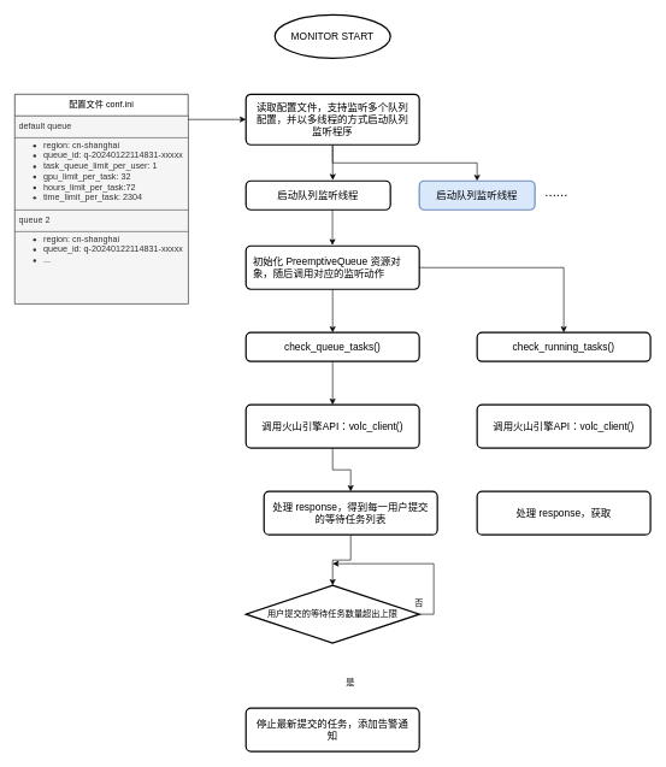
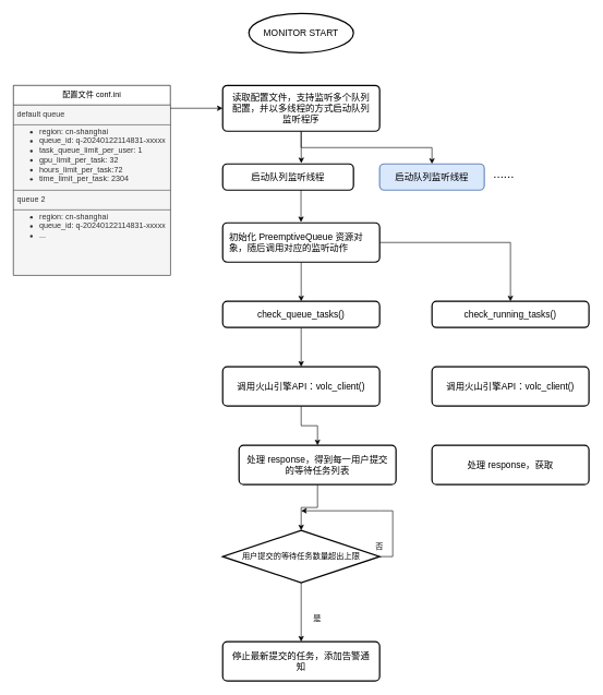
  <mxCell id="0" />
  <mxCell id="1" parent="0" />
  <mxCell id="2" value="MONITOR START" style="strokeWidth=2;html=1;shape=mxgraph.flowchart.start_1;whiteSpace=wrap;fontSize=14;" vertex="1" parent="1"><mxGeometry x="380" y="20" width="160" height="60" as="geometry" /></mxCell>
  <mxCell id="3" style="edgeStyle=orthogonalEdgeStyle;rounded=0;orthogonalLoop=1;jettySize=auto;html=1;" edge="1" parent="1" source="4" target="11"><mxGeometry relative="1" as="geometry" /></mxCell>
  <mxCell id="4" value="读取配置文件，支持监听多个队列配置，并以多线程的方式启动队列监听程序" style="rounded=1;whiteSpace=wrap;html=1;absoluteArcSize=1;arcSize=14;strokeWidth=2;spacingLeft=8;spacingRight=8;align=center;fontSize=14;" vertex="1" parent="1"><mxGeometry x="340" y="130" width="240" height="70" as="geometry" /></mxCell>
  <mxCell id="5" value="配置文件 conf.ini" style="swimlane;fontStyle=0;childLayout=stackLayout;horizontal=1;startSize=30;horizontalStack=0;resizeParent=1;resizeParentMax=0;resizeLast=0;collapsible=1;marginBottom=0;whiteSpace=wrap;html=1;" vertex="1" parent="1"><mxGeometry x="20" y="130" width="240" height="290" as="geometry" /></mxCell>
  <mxCell id="6" value="&lt;span style=&quot;background-color: initial;&quot;&gt;default queue&lt;/span&gt;" style="text;strokeColor=#666666;fillColor=#f5f5f5;align=left;verticalAlign=top;spacingLeft=4;spacingRight=4;overflow=hidden;points=[[0,0.5],[1,0.5]];portConstraint=eastwest;rotatable=0;whiteSpace=wrap;html=1;fontColor=#333333;" vertex="1" parent="5"><mxGeometry y="30" width="240" height="30" as="geometry" /></mxCell>
  <mxCell id="7" value="&lt;ul&gt;&lt;li&gt;region: cn-shanghai&lt;/li&gt;&lt;li&gt;queue_id: q-20240122114831-xxxxx&lt;/li&gt;&lt;li&gt;task_queue_limit_per_user: 1&lt;/li&gt;&lt;li&gt;gpu_limit_per_task: 32&lt;/li&gt;&lt;li&gt;hours_limit_per_task:72&lt;/li&gt;&lt;li&gt;time_limit_per_task: 2304&lt;/li&gt;&lt;/ul&gt;" style="text;strokeColor=#666666;fillColor=#f5f5f5;html=1;whiteSpace=wrap;verticalAlign=top;overflow=hidden;spacing=0;spacingTop=-13;fontColor=#333333;" vertex="1" parent="5"><mxGeometry y="60" width="240" height="100" as="geometry" /></mxCell>
  <mxCell id="8" value="queue 2" style="text;strokeColor=#666666;fillColor=#f5f5f5;align=left;verticalAlign=middle;spacingLeft=4;spacingRight=4;overflow=hidden;points=[[0,0.5],[1,0.5]];portConstraint=eastwest;rotatable=0;whiteSpace=wrap;html=1;fontColor=#333333;" vertex="1" parent="5"><mxGeometry y="160" width="240" height="30" as="geometry" /></mxCell>
  <mxCell id="9" value="&lt;ul&gt;&lt;li&gt;region: cn-shanghai&lt;/li&gt;&lt;li&gt;queue_id: q-20240122114831-xxxxx&lt;/li&gt;&lt;li&gt;...&lt;/li&gt;&lt;/ul&gt;" style="text;strokeColor=#666666;fillColor=#f5f5f5;html=1;whiteSpace=wrap;verticalAlign=top;overflow=hidden;spacing=0;spacingTop=-13;fontColor=#333333;" vertex="1" parent="5"><mxGeometry y="190" width="240" height="100" as="geometry" /></mxCell>
  <mxCell id="10" value="启动队列监听线程" style="rounded=1;whiteSpace=wrap;html=1;absoluteArcSize=1;arcSize=14;strokeWidth=2;spacingLeft=8;spacingRight=8;align=center;fontSize=14;" vertex="1" parent="1"><mxGeometry x="340" y="250" width="200" height="40" as="geometry" /></mxCell>
  <mxCell id="11" value="启动队列监听线程" style="rounded=1;whiteSpace=wrap;html=1;absoluteArcSize=1;arcSize=14;strokeWidth=2;spacingLeft=8;spacingRight=8;align=center;fontSize=14;fillColor=#dae8fc;strokeColor=#6c8ebf;" vertex="1" parent="1"><mxGeometry x="580" y="250" width="160" height="40" as="geometry" /></mxCell>
  <mxCell id="12" style="edgeStyle=orthogonalEdgeStyle;rounded=0;orthogonalLoop=1;jettySize=auto;html=1;entryX=0.601;entryY=-0.029;entryDx=0;entryDy=0;entryPerimeter=0;" edge="1" parent="1" source="4" target="10"><mxGeometry relative="1" as="geometry" /></mxCell>
  <mxCell id="13" value="&lt;font style=&quot;font-size: 19px;&quot;&gt;......&lt;/font&gt;" style="text;strokeColor=none;align=center;fillColor=none;html=1;verticalAlign=middle;whiteSpace=wrap;rounded=0;" vertex="1" parent="1"><mxGeometry x="740" y="250" width="60" height="30" as="geometry" /></mxCell>
  <mxCell id="14" style="edgeStyle=orthogonalEdgeStyle;rounded=0;orthogonalLoop=1;jettySize=auto;html=1;" edge="1" parent="1" source="16" target="19"><mxGeometry relative="1" as="geometry" /></mxCell>
  <mxCell id="15" style="edgeStyle=orthogonalEdgeStyle;rounded=0;orthogonalLoop=1;jettySize=auto;html=1;" edge="1" parent="1" source="16" target="20"><mxGeometry relative="1" as="geometry" /></mxCell>
  <mxCell id="16" value="初始化 PreemptiveQueue 资源对象，随后调用对应的监听动作" style="rounded=1;whiteSpace=wrap;html=1;absoluteArcSize=1;arcSize=14;strokeWidth=2;spacingLeft=8;spacingRight=8;align=left;fontSize=14;" vertex="1" parent="1"><mxGeometry x="340" y="340" width="240" height="60" as="geometry" /></mxCell>
  <mxCell id="17" style="edgeStyle=orthogonalEdgeStyle;rounded=0;orthogonalLoop=1;jettySize=auto;html=1;entryX=0.601;entryY=-0.029;entryDx=0;entryDy=0;entryPerimeter=0;" edge="1" parent="1"><mxGeometry relative="1" as="geometry"><mxPoint x="459.76" y="290" as="sourcePoint" /><mxPoint x="459.76" y="339" as="targetPoint" /></mxGeometry></mxCell>
  <mxCell id="18" style="edgeStyle=orthogonalEdgeStyle;rounded=0;orthogonalLoop=1;jettySize=auto;html=1;" edge="1" parent="1" source="19" target="22"><mxGeometry relative="1" as="geometry" /></mxCell>
  <mxCell id="19" value="check_queue_tasks()" style="rounded=1;whiteSpace=wrap;html=1;absoluteArcSize=1;arcSize=14;strokeWidth=2;spacingLeft=8;spacingRight=8;align=center;fontSize=14;" vertex="1" parent="1"><mxGeometry x="340" y="460" width="240" height="40" as="geometry" /></mxCell>
  <mxCell id="20" value="check_running_tasks()" style="rounded=1;whiteSpace=wrap;html=1;absoluteArcSize=1;arcSize=14;strokeWidth=2;spacingLeft=8;spacingRight=8;align=center;fontSize=14;" vertex="1" parent="1"><mxGeometry x="660" y="460" width="240" height="40" as="geometry" /></mxCell>
  <mxCell id="21" style="edgeStyle=orthogonalEdgeStyle;rounded=0;orthogonalLoop=1;jettySize=auto;html=1;" edge="1" parent="1" source="22" target="24"><mxGeometry relative="1" as="geometry" /></mxCell>
  <mxCell id="22" value="调用火山引擎API：volc_client()" style="rounded=1;whiteSpace=wrap;html=1;absoluteArcSize=1;arcSize=14;strokeWidth=2;spacingLeft=8;spacingRight=8;align=center;fontSize=14;" vertex="1" parent="1"><mxGeometry x="340" y="560" width="240" height="60" as="geometry" /></mxCell>
  <mxCell id="23" style="edgeStyle=orthogonalEdgeStyle;rounded=0;orthogonalLoop=1;jettySize=auto;html=1;" edge="1" parent="1" source="24" target="27"><mxGeometry relative="1" as="geometry" /></mxCell>
  <mxCell id="24" value="处理 response，得到每一用户提交的等待任务列表" style="rounded=1;whiteSpace=wrap;html=1;absoluteArcSize=1;arcSize=14;strokeWidth=2;spacingLeft=8;spacingRight=8;align=center;fontSize=14;" vertex="1" parent="1"><mxGeometry x="365" y="680" width="240" height="60" as="geometry" /></mxCell>
+ <mxCell id="25" style="edgeStyle=orthogonalEdgeStyle;rounded=0;orthogonalLoop=1;jettySize=auto;html=1;" edge="1" parent="1" source="27" target="28"><mxGeometry relative="1" as="geometry" /></mxCell>
  <mxCell id="26" style="edgeStyle=orthogonalEdgeStyle;rounded=0;orthogonalLoop=1;jettySize=auto;html=1;" edge="1" parent="1" source="27"><mxGeometry relative="1" as="geometry"><mxPoint x="460" y="780" as="targetPoint" /><Array as="points"><mxPoint x="600" y="850" /><mxPoint x="600" y="780" /><mxPoint x="580" y="780" /></Array></mxGeometry></mxCell>
  <mxCell id="27" value="用户提交的等待任务数量超出上限" style="strokeWidth=2;html=1;shape=mxgraph.flowchart.decision;whiteSpace=wrap;" vertex="1" parent="1"><mxGeometry x="340" y="810" width="240" height="80" as="geometry" /></mxCell>
  <mxCell id="28" value="停止最新提交的任务，添加告警通知" style="rounded=1;whiteSpace=wrap;html=1;absoluteArcSize=1;arcSize=14;strokeWidth=2;spacingLeft=8;spacingRight=8;align=center;fontSize=14;" vertex="1" parent="1"><mxGeometry x="340" y="980" width="240" height="60" as="geometry" /></mxCell>
  <mxCell id="29" value="是" style="text;strokeColor=none;align=center;fillColor=none;html=1;verticalAlign=middle;whiteSpace=wrap;rounded=0;" vertex="1" parent="1"><mxGeometry x="455" y="930" width="60" height="30" as="geometry" /></mxCell>
  <mxCell id="30" value="" style="edgeStyle=none;orthogonalLoop=1;jettySize=auto;html=1;rounded=0;" edge="1" parent="1"><mxGeometry width="80" relative="1" as="geometry"><mxPoint x="260" y="164.9" as="sourcePoint" /><mxPoint x="340" y="164.9" as="targetPoint" /><Array as="points" /></mxGeometry></mxCell>
  <mxCell id="31" value="调用火山引擎API：volc_client()" style="rounded=1;whiteSpace=wrap;html=1;absoluteArcSize=1;arcSize=14;strokeWidth=2;spacingLeft=8;spacingRight=8;align=center;fontSize=14;" vertex="1" parent="1"><mxGeometry x="660" y="560" width="240" height="60" as="geometry" /></mxCell>
  <mxCell id="32" value="处理 response，获取" style="rounded=1;whiteSpace=wrap;html=1;absoluteArcSize=1;arcSize=14;strokeWidth=2;spacingLeft=8;spacingRight=8;align=center;fontSize=14;" vertex="1" parent="1"><mxGeometry x="660" y="680" width="240" height="60" as="geometry" /></mxCell>
  <mxCell id="33" value="否" style="text;strokeColor=none;align=center;fillColor=none;html=1;verticalAlign=middle;whiteSpace=wrap;rounded=0;" vertex="1" parent="1"><mxGeometry x="550" y="820" width="60" height="30" as="geometry" /></mxCell>
